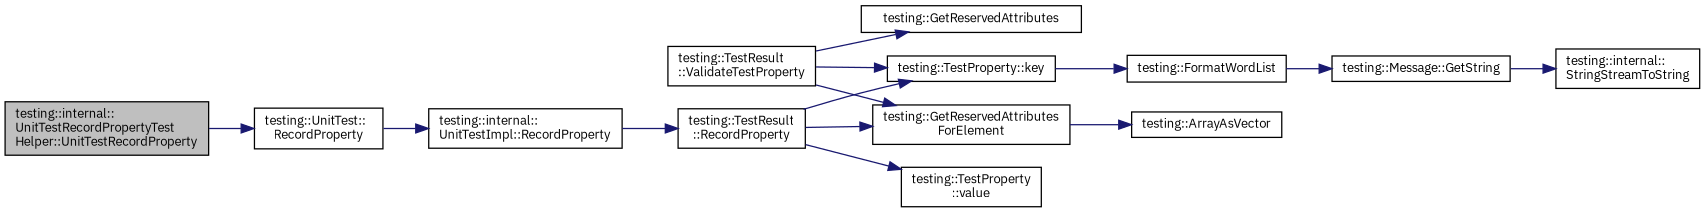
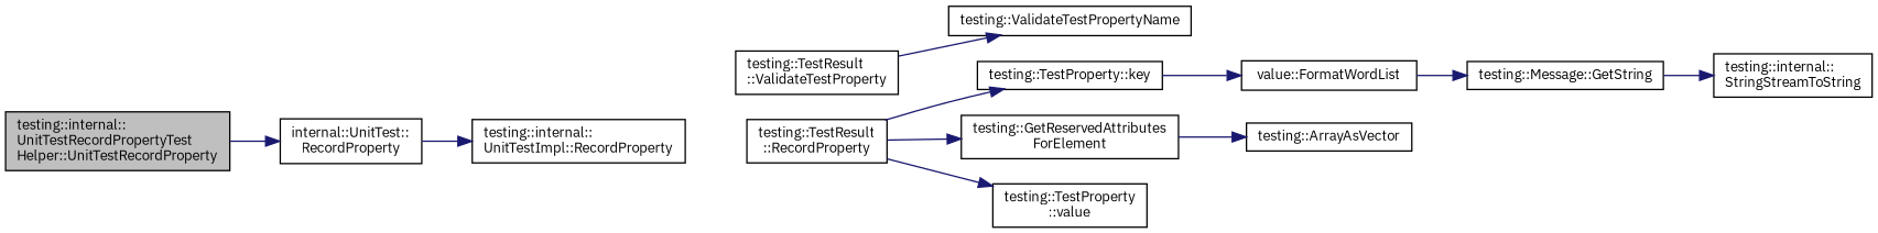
  digraph {
    fontname="IBM Plex Sans"
    rankdir=LR
    node [color=black fontname="IBM Plex Sans" fontsize=10 shape=record]
    edge [color=midnightblue fontname="IBM Plex Sans" fontsize=10 labelfontname=Helvetica labelfontsize=10 style=solid]
    n1 [fillcolor=grey75 fontcolor=black height=0.2 label="testing::internal::\lUnitTestRecordPropertyTest\lHelper::UnitTestRecordProperty" style=filled width=0.4]
-   n2 [height=0.2 label="testing::UnitTest::\lRecordProperty" width=0.4]
+   n2 [height=0.2 label="internal::UnitTest::\lRecordProperty" width=0.4]
    n3 [height=0.2 label="testing::internal::\lUnitTestImpl::RecordProperty" width=0.4]
    n4 [height=0.2 label="testing::TestResult\l::RecordProperty" width=0.4]
    n5 [height=0.2 label="testing::TestProperty::key" width=0.4]
    n6 [height=0.2 label="testing::TestProperty\l::value" width=0.4]
    n7 [height=0.2 label="testing::GetReservedAttributes\lForElement" width=0.4]
-   n8 [height=0.2 label="testing::FormatWordList" width=0.4]
+   n8 [height=0.2 label="value::FormatWordList" width=0.4]
    n9 [height=0.2 label="testing::TestResult\l::ValidateTestProperty" width=0.4]
-   n10 [height=0.2 label="testing::GetReservedAttributes" width=0.4]
+   n10 [height=0.2 label="testing::ValidateTestPropertyName" width=0.4]
    n11 [height=0.2 label="testing::ArrayAsVector" width=0.4]
    n12 [height=0.2 label="testing::Message::GetString" width=0.4]
    n13 [height=0.2 label="testing::internal::\lStringStreamToString" width=0.4]
    n1 -> n2
    n2 -> n3
-   n3 -> n4
    n4 -> n5
    n4 -> n6
    n4 -> n7
    n5 -> n8
    n7 -> n11
    n8 -> n12
-   n9 -> n5
-   n9 -> n7
    n9 -> n10
    n12 -> n13
  }
